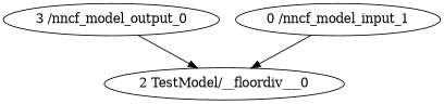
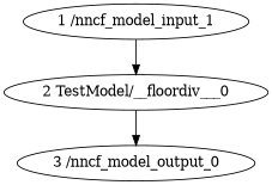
  strict digraph {
    "2 TestModel/__floordiv___0" [type=__floordiv__]
    "3 /nncf_model_output_0" [type=nncf_model_output]
-   "1 /nncf_model_input_1" [type=nncf_model_input label="0 /nncf_model_input_1"]
-   "3 /nncf_model_output_0" -> "2 TestModel/__floordiv___0"
+   "1 /nncf_model_input_1" [type=nncf_model_input]
+   "2 TestModel/__floordiv___0" -> "3 /nncf_model_output_0"
    "1 /nncf_model_input_1" -> "2 TestModel/__floordiv___0"
  }
